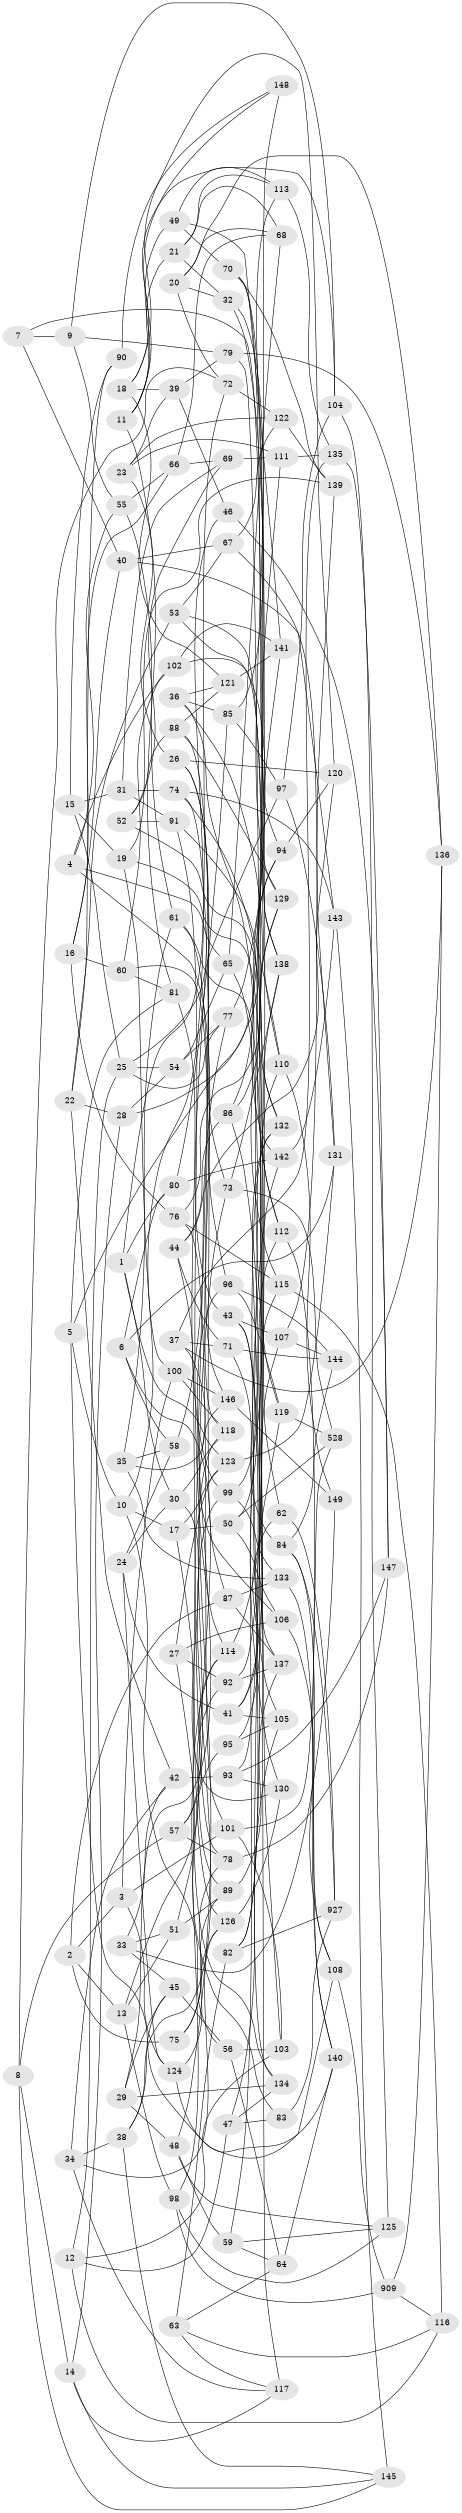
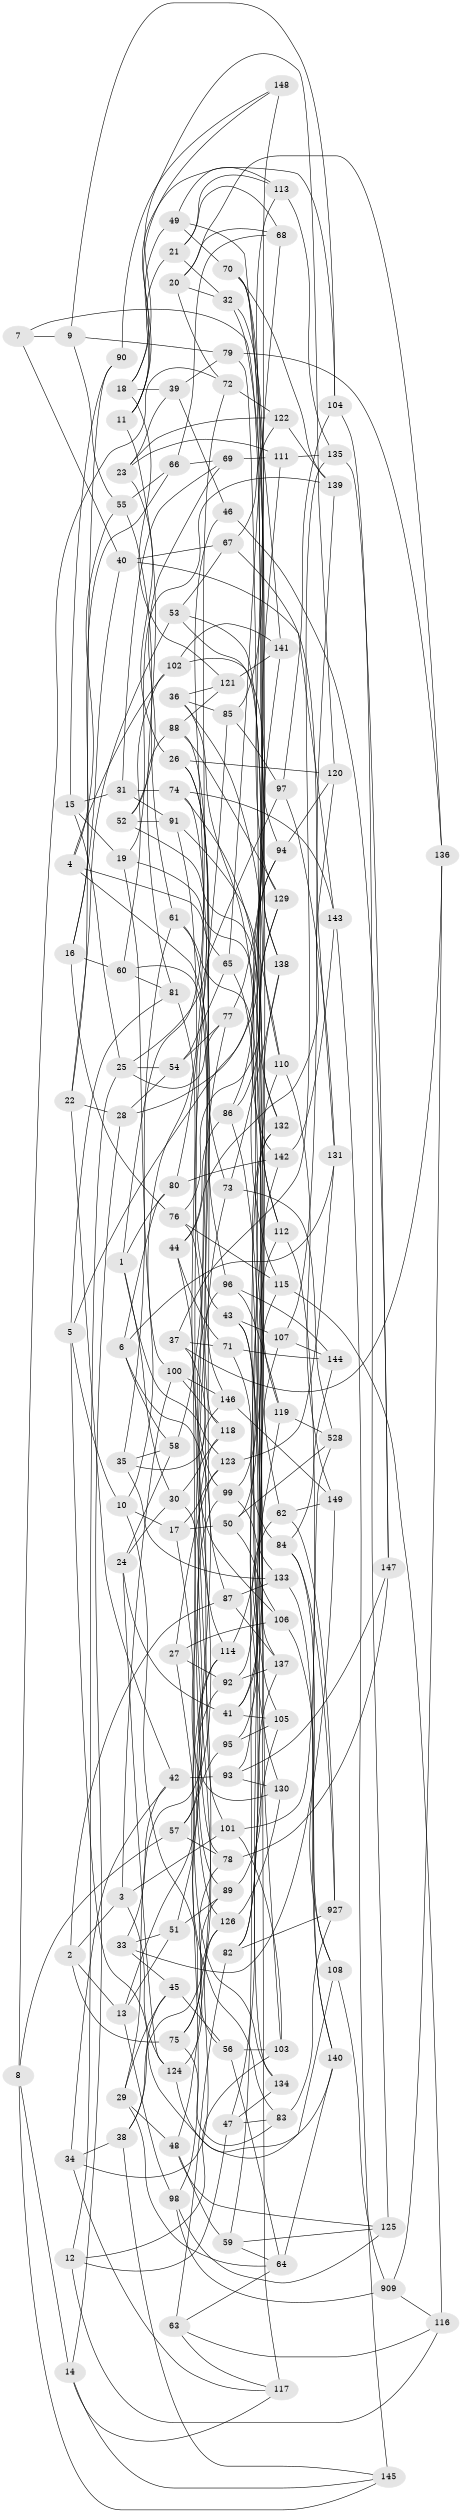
  graph {
    rankdir=LR
    node [color=gray90 style=filled]
    1
    30
    46
    80
    123
    118
    130
    147
    85
    142
    131
    2
    3
    13
    75
    87
    100
    101
    124
    51
    92
    98
    89
    83
    78
    133
    137
    146
    103
    n30 [label=528]
    126
    140
    4
    55
    65
    102
    66
    61
    68
    105
    141
    138
    149
    5
    10
    81
    108
    72
    17
    56
    99
    n52 [label=909]
    6
    58
    77
    7
    9
    40
    79
    104
    67
    143
    111
    8
    14
    57
    145
    28
    117
    114
    122
    136
    125
    50
    134
    64
    11
    21
    49
    148
    113
    32
    70
    12
    25
    47
    116
    54
    97
    95
    94
    15
    19
    31
    90
    62
    139
    69
    74
    91
    16
    60
    76
    129
    115
    106
    132
    18
    39
    120
    121
    135
    n113 [label=927]
    20
    119
    22
    42
    53
    93
    110
    23
    26
    43
    73
    24
    41
    112
    107
    27
    29
    45
    48
    96
    59
    144
    33
    34
    38
    35
    36
    37
    71
    84
    44
    86
    52
    88
    63
    82
    1 -- 30
    1 -- 46
    1 -- 80
    1 -- 123
    30 -- 118
    30 -- 130
    46 -- 147
    80 -- 85
    80 -- 142
    123 -- 131
    85 -- 113
    85 -- 97
    142 -- 143
    2 -- 3
    2 -- 13
    2 -- 75
    2 -- 87
    3 -- 100
    3 -- 101
    3 -- 124
    13 -- 51
    13 -- 92
    13 -- 98
    75 -- 89
+   75 -- 83
    75 -- 78
    87 -- 133
    87 -- 137
    100 -- 118
    100 -- 146
    101 -- 103
    101 -- n30
    124 -- 126
    124 -- 140
    51 -- 89
    51 -- 95
    92 -- 137
    92 -- 138
    98 -- n52
    98 -- 114
    98 -- 125
    89 -- 137
    83 -- n113
    78 -- 147
    133 -- 140
    146 -- 149
    126 -- 130
    4 -- 146
    4 -- 55
    4 -- 65
    4 -- 102
    55 -- 66
    55 -- 61
    65 -- 68
    65 -- 105
    102 -- 141
    102 -- 138
    66 -- 68
    66 -- 69
    61 -- 137
    61 -- 96
    5 -- 141
    5 -- 10
    5 -- 81
    5 -- 108
    10 -- 72
    10 -- 17
    10 -- 56
    81 -- 99
    108 -- n52
    72 -- 122
    17 -- 123
    17 -- 50
    17 -- 134
    56 -- 103
    56 -- 64
    99 -- 133
    99 -- 110
    n52 -- 136
    n52 -- 116
    6 -- 80
    6 -- 131
    6 -- 89
    6 -- 58
    58 -- 77
    77 -- 111
    7 -- 138
    7 -- 9
    7 -- 40
    9 -- 55
    9 -- 79
    9 -- 104
    40 -- 67
    40 -- 143
    79 -- 117
    79 -- 136
    104 -- 125
    67 -- 131
    67 -- 122
    143 -- 145
    111 -- 135
    8 -- 72
    8 -- 14
    8 -- 57
    8 -- 145
    14 -- 145
    14 -- 28
    14 -- 117
    57 -- 118
    57 -- 78
    57 -- 114
    28 -- 54
    28 -- 94
    114 -- 119
    122 -- 139
    50 -- n30
    50 -- 106
    50 -- 132
    64 -- 140
    11 -- 81
    11 -- 21
    11 -- 49
    11 -- 148
    21 -- 68
    21 -- 113
    21 -- 32
    49 -- 141
    49 -- 104
    49 -- 70
    113 -- 135
    32 -- 129
    32 -- 119
    70 -- 94
    70 -- 139
    70 -- 132
    12 -- 103
    12 -- 25
    12 -- 47
    12 -- 116
    25 -- 77
    25 -- 54
    25 -- 97
    47 -- 83
    47 -- 105
    47 -- 134
    54 -- 65
    54 -- 77
    97 -- 131
    97 -- 104
    95 -- 105
    95 -- 107
    94 -- 120
    15 -- 25
    15 -- 19
    15 -- 31
    15 -- 90
    19 -- 100
    19 -- 62
    19 -- 139
    31 -- 69
    31 -- 74
    31 -- 91
    90 -- 148
+   62 -- 149
    62 -- n113
    69 -- 111
    74 -- 87
    74 -- 143
    74 -- 132
    91 -- 114
    91 -- 110
    16 -- 66
    16 -- 40
    16 -- 60
    16 -- 76
    60 -- 118
    60 -- 102
    60 -- 81
    76 -- 101
    76 -- 129
    76 -- 115
    115 -- 116
    106 -- 108
    18 -- 113
    18 -- 39
    18 -- 120
    18 -- 121
    39 -- 46
    39 -- 79
    121 -- 141
    135 -- 147
    20 -- 68
    20 -- 72
    20 -- 136
    20 -- 32
    119 -- n30
    22 -- 28
    22 -- 90
    22 -- 42
    22 -- 53
    42 -- 93
    53 -- 142
    53 -- 67
    53 -- 110
    93 -- 130
    93 -- 147
    93 -- 148
    110 -- 149
    23 -- 111
    23 -- 122
    23 -- 39
    23 -- 26
    26 -- 120
    26 -- 43
    26 -- 73
    43 -- 103
    43 -- 134
    43 -- 107
    73 -- n30
    73 -- 138
    24 -- 30
    24 -- 124
    24 -- 58
    24 -- 41
    41 -- 105
    41 -- 62
    41 -- 112
    112 -- 140
    107 -- 139
    107 -- 144
    27 -- 123
    27 -- 92
    27 -- 83
    27 -- 106
-   29 -- 134
+   29 -- 64
    29 -- 45
    29 -- 48
    29 -- 96
    45 -- 56
    48 -- 125
    48 -- 73
    48 -- 59
    96 -- 119
    96 -- 144
    59 -- 142
    59 -- 125
    59 -- 64
    33 -- 51
    33 -- 149
    33 -- 42
    33 -- 45
    34 -- 126
    34 -- 117
    34 -- 42
    34 -- 38
    38 -- 99
    38 -- 145
    38 -- 45
    35 -- 133
    35 -- 146
    35 -- 61
    35 -- 58
    36 -- 85
    36 -- 115
    36 -- 121
    36 -- 112
    37 -- 136
    37 -- 106
    37 -- 135
    37 -- 71
    71 -- 144
    71 -- 84
    84 -- 108
    84 -- n113
    84 -- 144
    44 -- 78
    44 -- 120
    44 -- 71
    44 -- 86
    86 -- 130
    86 -- 94
    86 -- 129
    52 -- 69
    52 -- 91
    52 -- 112
    52 -- 88
    88 -- 126
    88 -- 129
    88 -- 121
    63 -- 117
    63 -- 64
    63 -- 116
    63 -- 82
    82 -- 115
    82 -- 132
    82 -- n113
  }
